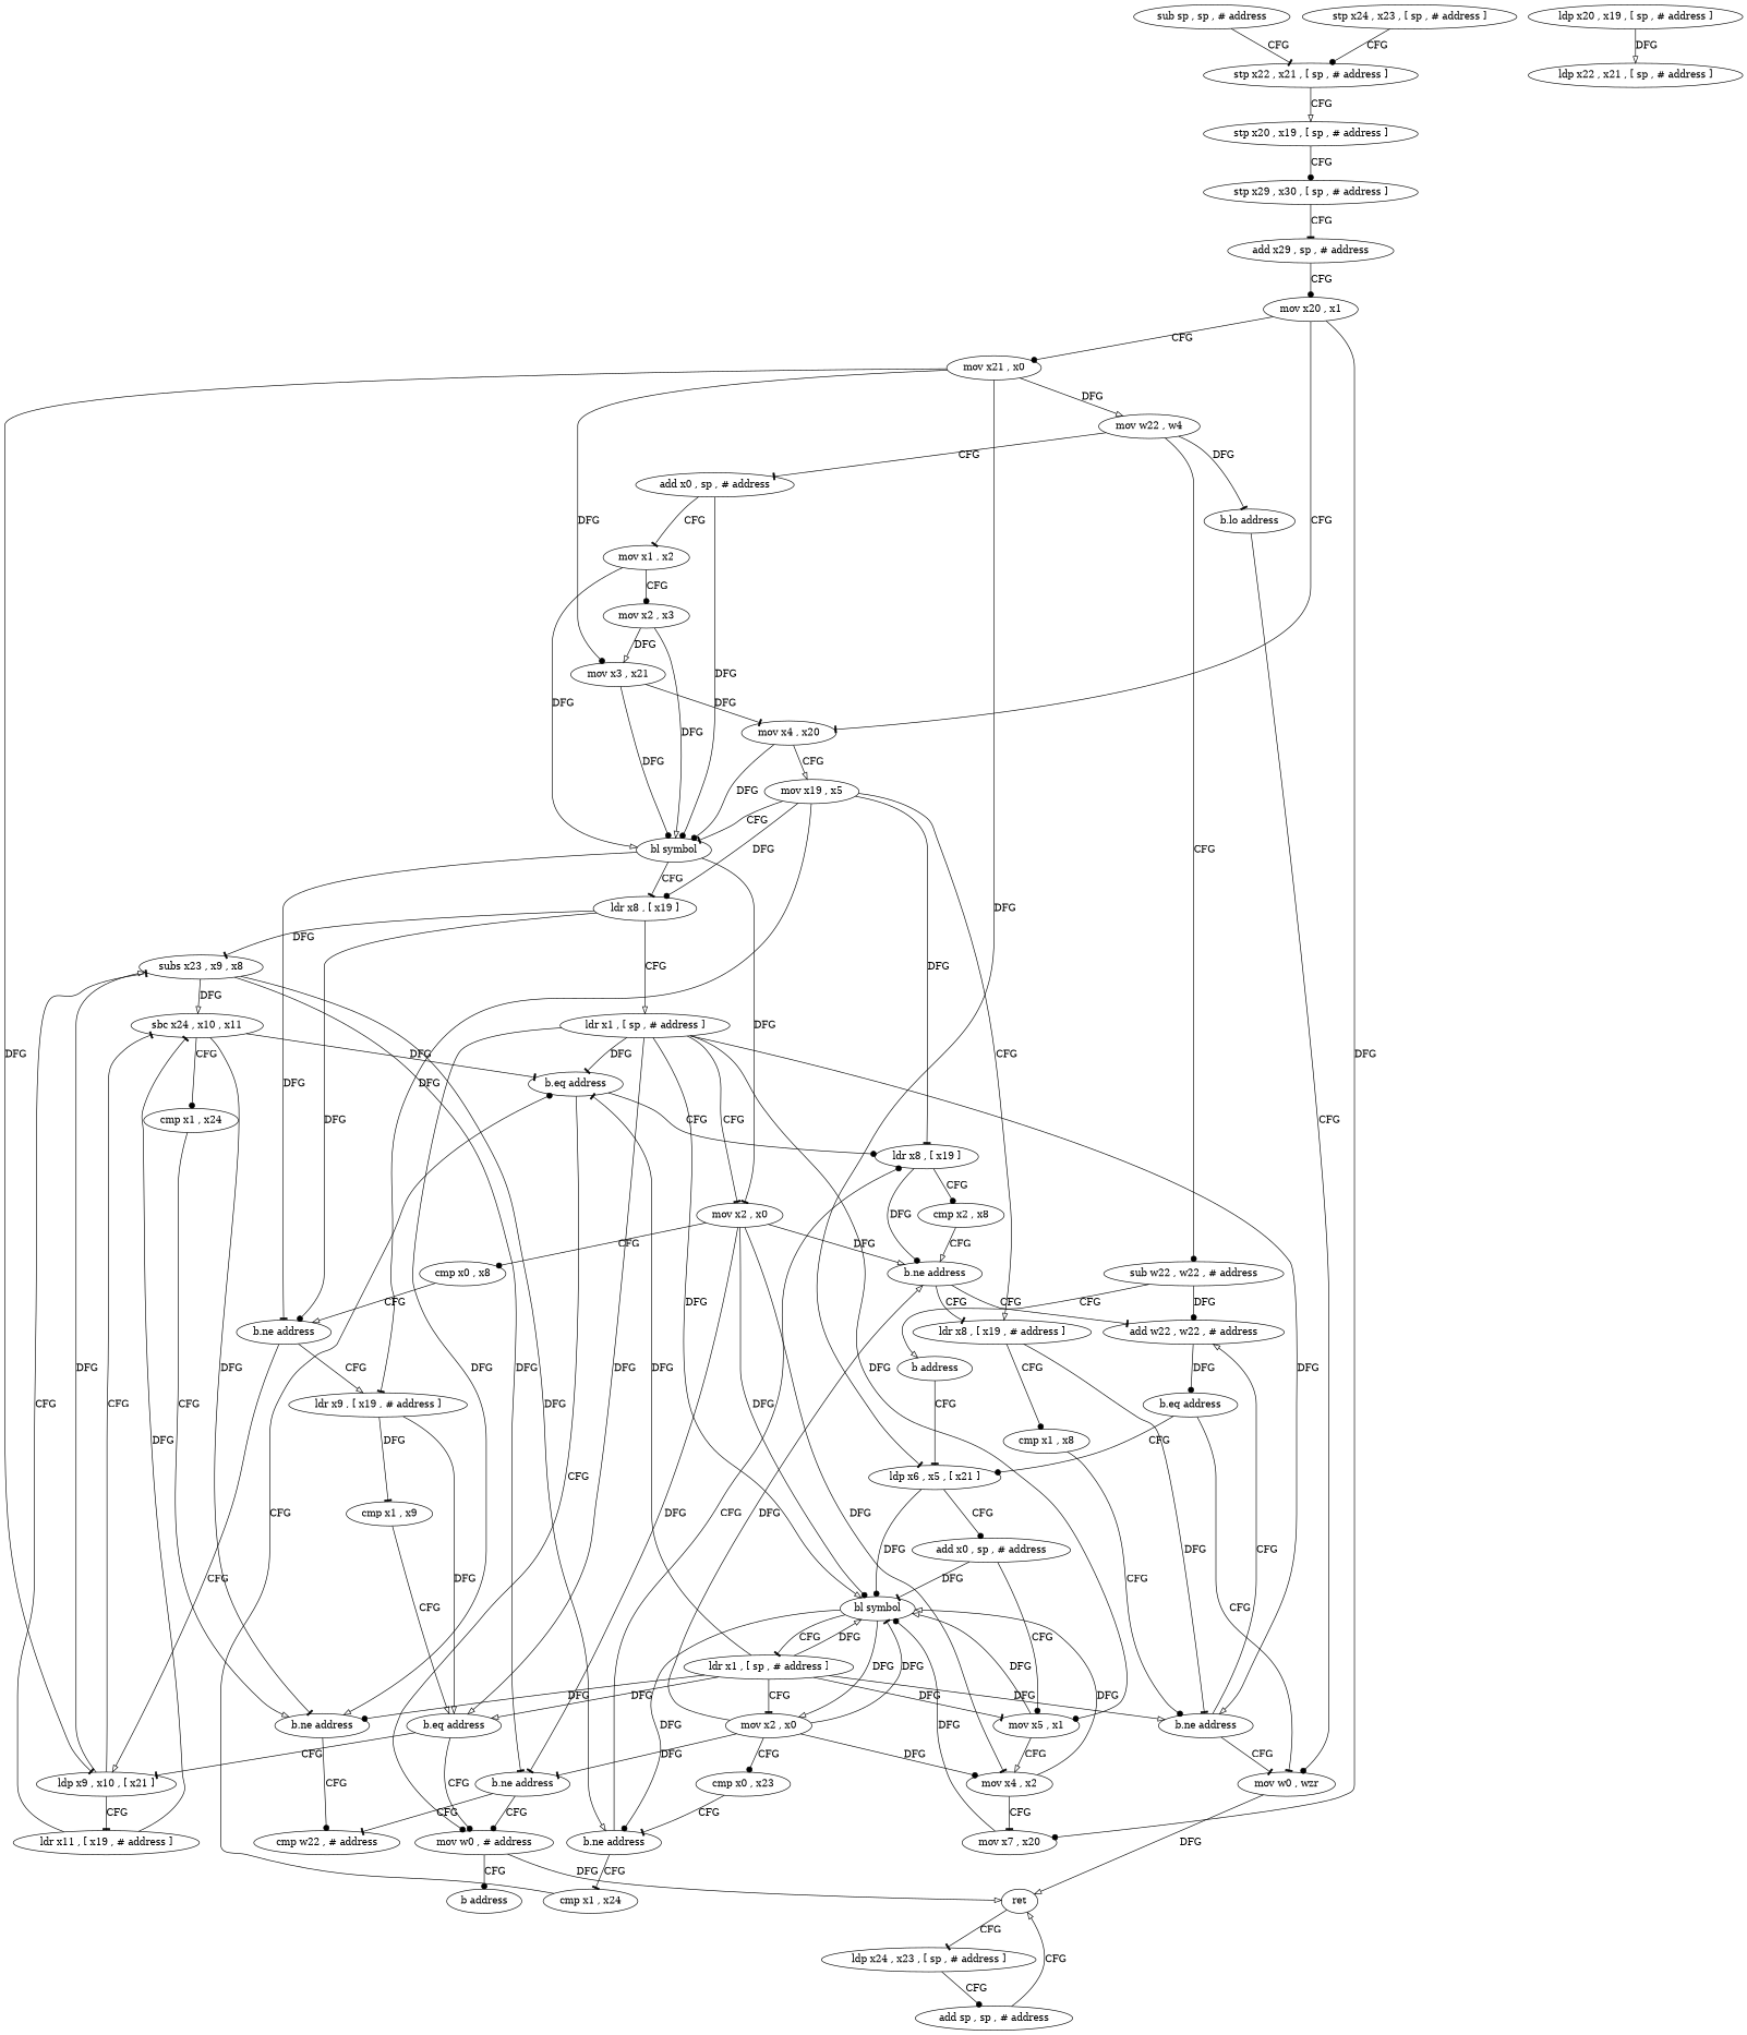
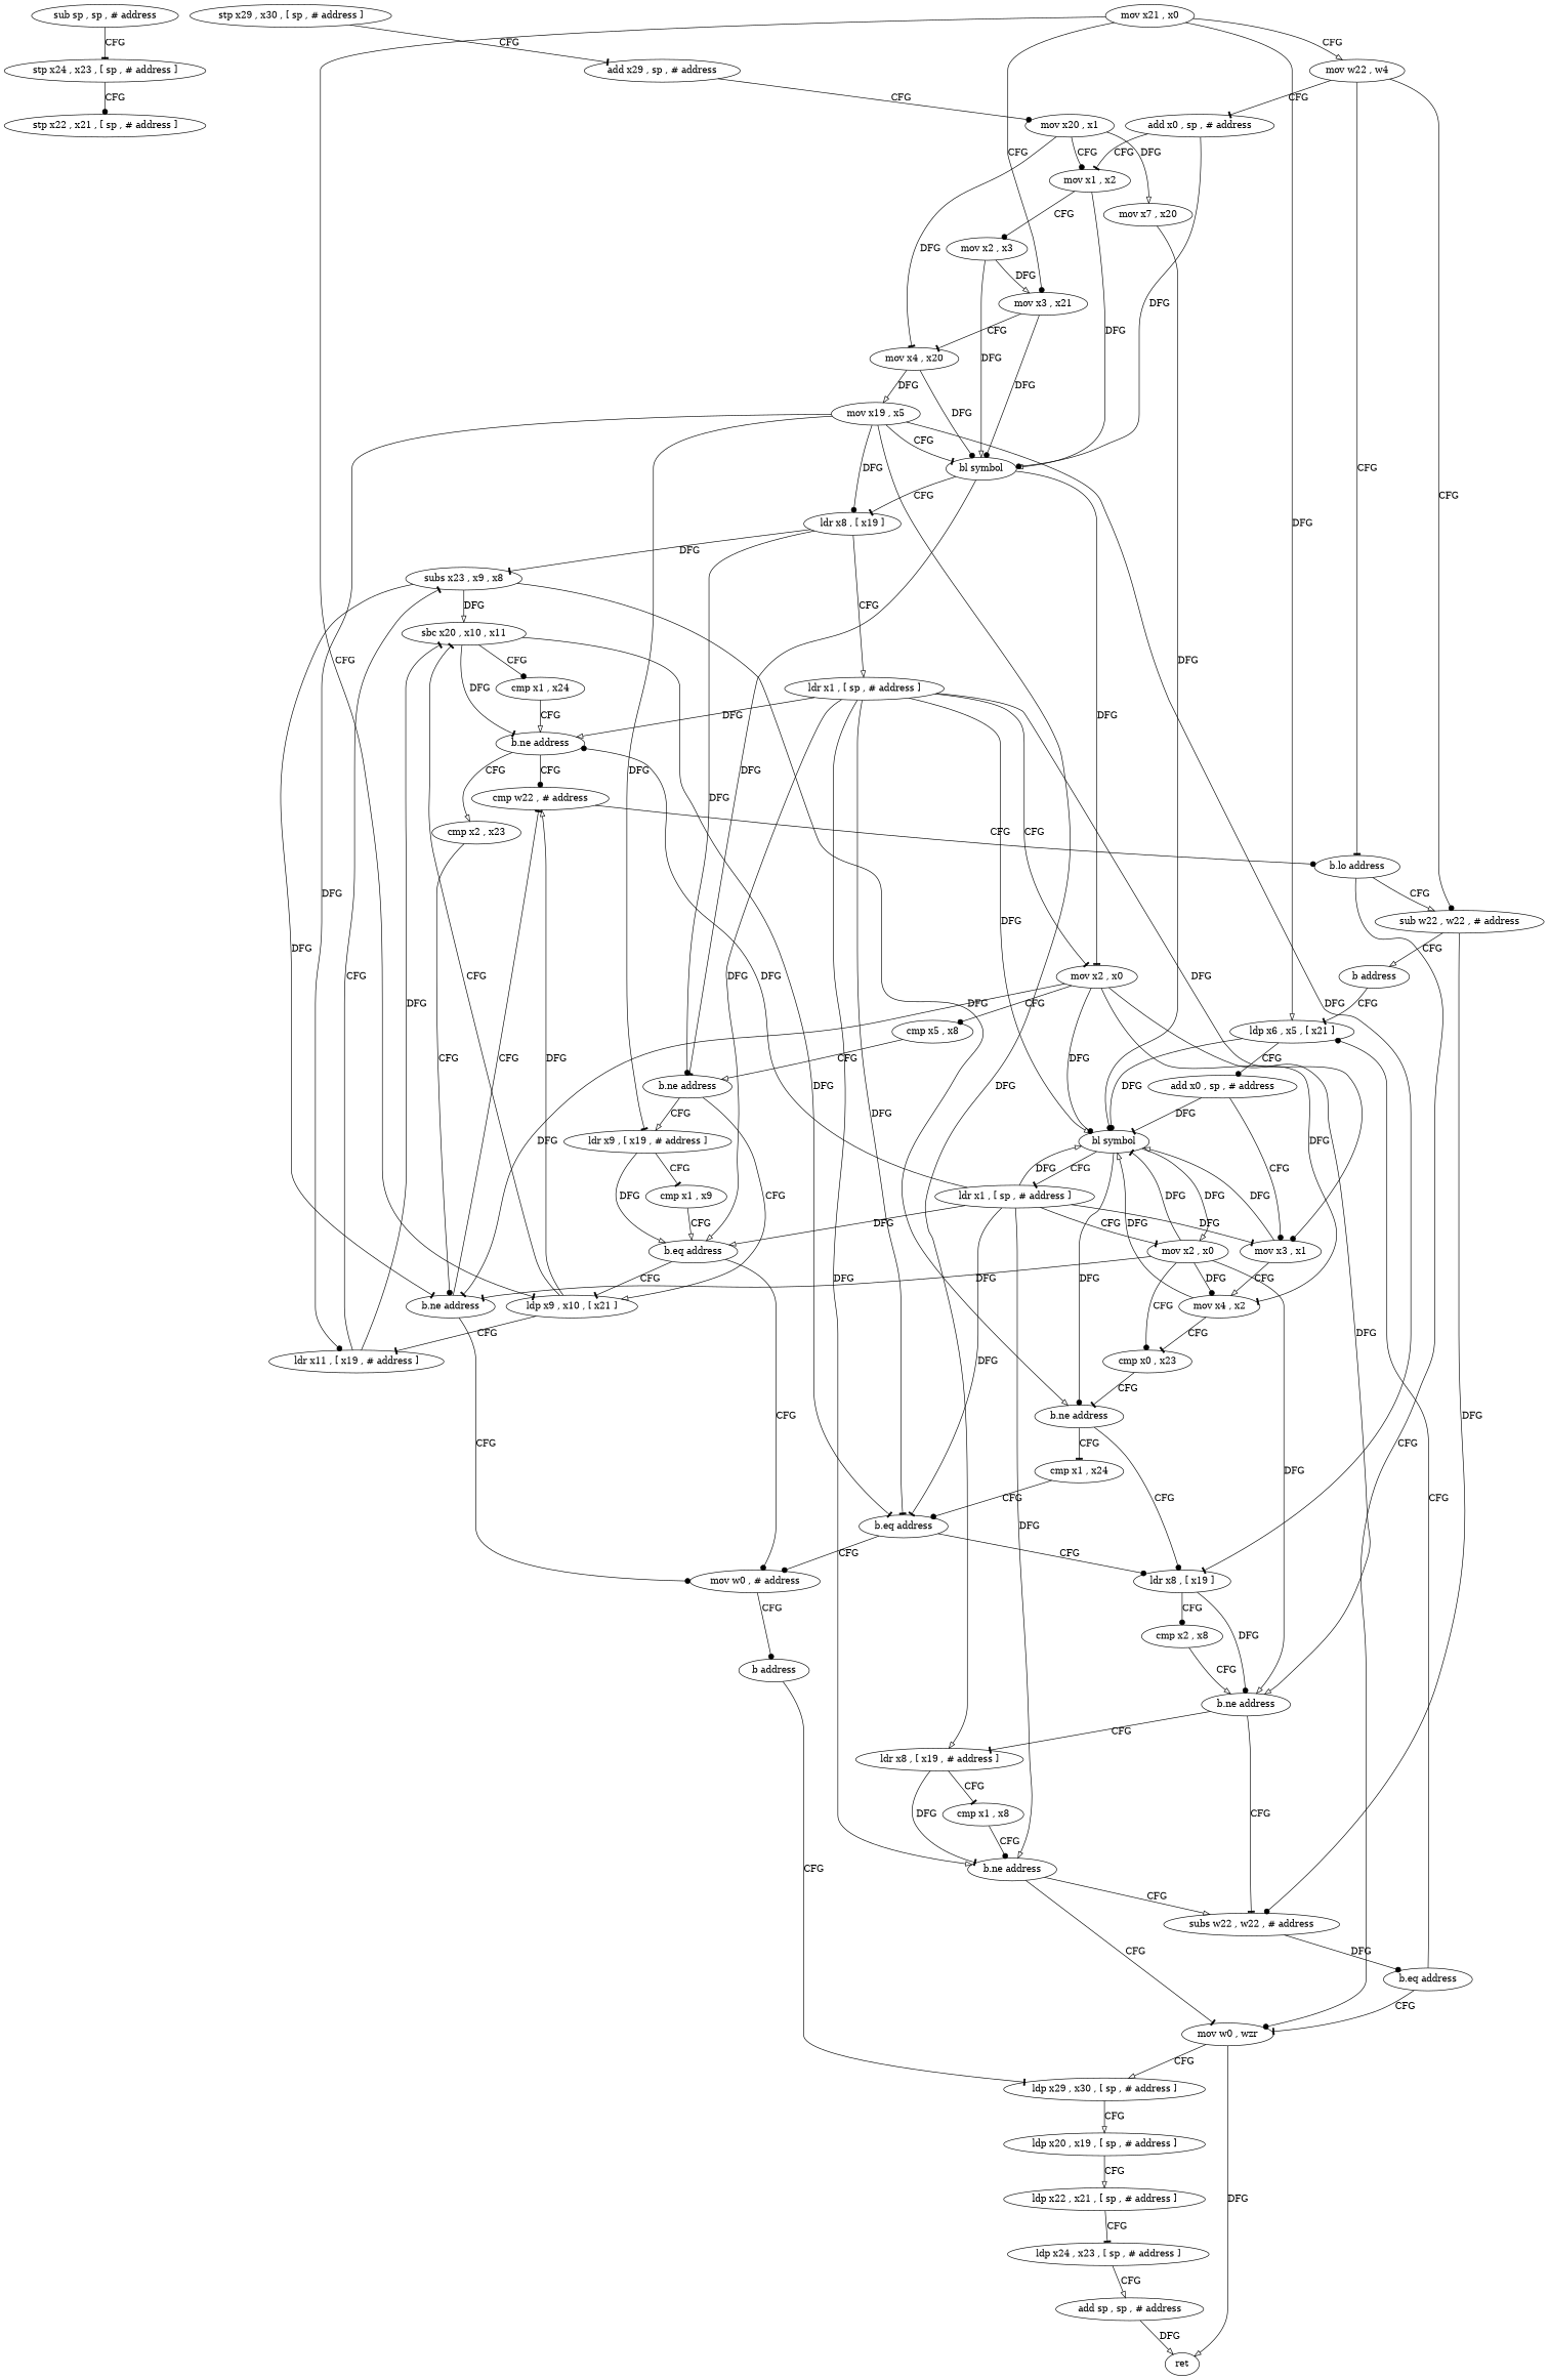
  digraph {
    edge [arrowhead=tee]
    n1 [label="sub sp , sp , # address"]
    n2 [label="stp x24 , x23 , [ sp , # address ]"]
    n3 [label="stp x22 , x21 , [ sp , # address ]"]
-   n4 [label="stp x20 , x19 , [ sp , # address ]"]
    n5 [label="stp x29 , x30 , [ sp , # address ]"]
    n6 [label="add x29 , sp , # address"]
    n7 [label="mov x20 , x1"]
    n8 [label="mov x21 , x0"]
    n9 [label="mov x4 , x20"]
    n10 [label="mov x7 , x20"]
    n11 [label="mov w22 , w4"]
    n12 [label="mov x3 , x21"]
    n13 [label="ldp x9 , x10 , [ x21 ]"]
    n14 [label="ldp x6 , x5 , [ x21 ]"]
    n15 [label="bl symbol"]
    n16 [label="mov x19 , x5"]
    n17 [label="bl symbol"]
    n18 [label="add x0 , sp , # address"]
    n19 [label="b.lo address"]
    n20 [label="sub w22 , w22 , # address"]
    n21 [label="ldr x11 , [ x19 , # address ]"]
    n22 [label="subs x23 , x9 , x8"]
-   n23 [label="sbc x24 , x10 , x11"]
+   n23 [label="sbc x20 , x10 , x11"]
    n24 [label="add x0 , sp , # address"]
    n25 [label="mov x1 , x2"]
    n26 [label="mov w0 , wzr"]
    n27 [label="b address"]
-   n28 [label="add w22 , w22 , # address"]
+   n28 [label="subs w22 , w22 , # address"]
    n29 [label="mov x2 , x3"]
    n30 [label="ldr x8 , [ x19 ]"]
    n31 [label="mov x2 , x0"]
    n32 [label="b.ne address"]
    n33 [label="ldr x9 , [ x19 , # address ]"]
    n34 [label="ldr x8 , [ x19 ]"]
    n35 [label="ldr x8 , [ x19 , # address ]"]
    n36 [label="ldr x1 , [ sp , # address ]"]
    n37 [label="b.eq address"]
    n38 [label="cmp x1 , x9"]
    n39 [label="b.ne address"]
    n40 [label="cmp x2 , x8"]
    n41 [label="b.ne address"]
    n42 [label="cmp x1 , x8"]
-   n43 [label="cmp x0 , x8"]
+   n43 [label="cmp x5 , x8"]
    n44 [label="b.ne address"]
    n45 [label="mov x4 , x2"]
    n46 [label="b.ne address"]
-   n47 [label="mov x5 , x1"]
+   n47 [label="mov x3 , x1"]
    n48 [label="b.eq address"]
    n49 [label="b.ne address"]
    n50 [label="cmp w22 , # address"]
+   n51 [label="cmp x2 , x23"]
    n52 [label="mov w0 , # address"]
    n53 [label="ldr x1 , [ sp , # address ]"]
    n54 [label="mov x2 , x0"]
    n55 [label="cmp x1 , x24"]
    n56 [label="cmp x1 , x24"]
    n57 [label="b address"]
    n58 [label=ret]
+   n59 [label="ldp x29 , x30 , [ sp , # address ]"]
    n60 [label="ldp x20 , x19 , [ sp , # address ]"]
    n61 [label="b.eq address"]
    n62 [label="ldp x22 , x21 , [ sp , # address ]"]
    n63 [label="ldp x24 , x23 , [ sp , # address ]"]
    n64 [label="add sp , sp , # address"]
    n65 [label="cmp x0 , x23"]
-   n1 -> n3 [label=CFG]
+   n1 -> n2 [label=CFG]
    n2 -> n3 [arrowhead=dot label=CFG]
-   n3 -> n4 [arrowhead=onormal label=CFG]
-   n4 -> n5 [arrowhead=dot label=CFG]
    n5 -> n6 [label=CFG]
    n6 -> n7 [arrowhead=dot label=CFG]
-   n7 -> n8 [arrowhead=dot label=CFG]
-   n7 -> n9 [label=CFG]
-   n7 -> n10 [arrowhead=dot label=DFG]
-   n8 -> n11 [arrowhead=onormal label=DFG]
-   n8 -> n12 [arrowhead=dot label=DFG]
-   n8 -> n13 [label=DFG]
-   n8 -> n14 [label=DFG]
+   n7 -> n25 [arrowhead=dot label=CFG]
+   n7 -> n9 [label=DFG]
+   n7 -> n10 [arrowhead=onormal label=DFG]
+   n8 -> n11 [arrowhead=onormal label=CFG]
+   n8 -> n12 [arrowhead=dot label=CFG]
+   n8 -> n13 [label=CFG]
+   n8 -> n14 [arrowhead=onormal label=DFG]
    n9 -> n15 [arrowhead=dot label=DFG]
-   n9 -> n16 [arrowhead=onormal label=CFG]
+   n9 -> n16 [arrowhead=onormal label=DFG]
    n10 -> n17 [arrowhead=dot label=DFG]
    n11 -> n18 [label=CFG]
-   n11 -> n19 [label=DFG]
+   n11 -> n19 [label=CFG]
    n11 -> n20 [arrowhead=dot label=CFG]
-   n12 -> n9 [label=DFG]
+   n12 -> n9 [label=CFG]
    n12 -> n15 [arrowhead=dot label=DFG]
    n13 -> n21 [label=CFG]
-   n13 -> n22 [arrowhead=onormal label=DFG]
+   n13 -> n50 [arrowhead=onormal label=DFG]
    n13 -> n23 [label=CFG]
    n14 -> n17 [arrowhead=dot label=DFG]
    n14 -> n24 [arrowhead=dot label=CFG]
    n15 -> n30 [label=CFG]
    n15 -> n31 [label=DFG]
    n15 -> n32 [label=DFG]
    n16 -> n15 [label=CFG]
+   n16 -> n21 [arrowhead=dot label=DFG]
    n16 -> n30 [arrowhead=dot label=DFG]
    n16 -> n33 [label=DFG]
    n16 -> n34 [label=DFG]
-   n16 -> n35 [arrowhead=onormal label=CFG]
+   n16 -> n35 [arrowhead=onormal label=DFG]
    n17 -> n49 [arrowhead=dot label=DFG]
    n17 -> n53 [label=CFG]
    n17 -> n54 [arrowhead=onormal label=DFG]
    n18 -> n15 [arrowhead=dot label=DFG]
    n18 -> n25 [label=CFG]
+   n19 -> n20 [arrowhead=onormal label=CFG]
    n19 -> n26 [arrowhead=dot label=CFG]
    n20 -> n27 [arrowhead=onormal label=CFG]
    n20 -> n28 [arrowhead=dot label=DFG]
    n21 -> n22 [label=CFG]
    n21 -> n23 [label=DFG]
    n22 -> n23 [arrowhead=onormal label=DFG]
    n22 -> n44 [label=DFG]
    n22 -> n49 [arrowhead=onormal label=DFG]
    n23 -> n46 [label=DFG]
    n23 -> n48 [label=DFG]
    n23 -> n55 [arrowhead=dot label=CFG]
    n24 -> n17 [label=DFG]
    n24 -> n47 [arrowhead=dot label=CFG]
    n25 -> n15 [arrowhead=onormal label=DFG]
    n25 -> n29 [arrowhead=dot label=CFG]
    n26 -> n58 [arrowhead=onormal label=DFG]
+   n26 -> n59 [arrowhead=onormal label=CFG]
    n27 -> n14 [label=CFG]
    n28 -> n61 [arrowhead=dot label=DFG]
    n29 -> n12 [arrowhead=onormal label=DFG]
    n29 -> n15 [arrowhead=onormal label=DFG]
    n30 -> n22 [label=DFG]
    n30 -> n32 [arrowhead=dot label=DFG]
    n30 -> n36 [arrowhead=onormal label=CFG]
    n31 -> n17 [arrowhead=dot label=DFG]
    n31 -> n39 [arrowhead=onormal label=DFG]
    n31 -> n43 [arrowhead=dot label=CFG]
    n31 -> n44 [label=DFG]
    n31 -> n45 [label=DFG]
    n32 -> n13 [arrowhead=onormal label=CFG]
    n32 -> n33 [arrowhead=onormal label=CFG]
    n33 -> n37 [arrowhead=onormal label=DFG]
-   n33 -> n38 [label=DFG]
+   n33 -> n38 [label=CFG]
    n34 -> n39 [arrowhead=dot label=DFG]
    n34 -> n40 [arrowhead=dot label=CFG]
    n35 -> n41 [label=DFG]
-   n35 -> n42 [arrowhead=dot label=CFG]
+   n35 -> n42 [label=CFG]
    n36 -> n17 [arrowhead=onormal label=DFG]
    n36 -> n31 [label=CFG]
    n36 -> n37 [arrowhead=onormal label=DFG]
    n36 -> n41 [arrowhead=onormal label=DFG]
    n36 -> n46 [arrowhead=onormal label=DFG]
    n36 -> n47 [arrowhead=dot label=DFG]
    n36 -> n48 [label=DFG]
    n37 -> n13 [label=CFG]
    n37 -> n52 [arrowhead=dot label=CFG]
    n38 -> n37 [arrowhead=onormal label=CFG]
    n39 -> n28 [label=CFG]
    n39 -> n35 [label=CFG]
    n40 -> n39 [arrowhead=onormal label=CFG]
    n41 -> n26 [label=CFG]
    n41 -> n28 [arrowhead=onormal label=CFG]
    n42 -> n41 [arrowhead=dot label=CFG]
    n43 -> n32 [arrowhead=onormal label=CFG]
    n44 -> n50 [label=CFG]
    n44 -> n52 [arrowhead=dot label=CFG]
-   n45 -> n10 [label=CFG]
+   n45 -> n65 [label=CFG]
    n45 -> n17 [arrowhead=onormal label=DFG]
    n46 -> n50 [arrowhead=dot label=CFG]
+   n46 -> n51 [arrowhead=onormal label=CFG]
    n47 -> n17 [arrowhead=onormal label=DFG]
    n47 -> n45 [arrowhead=onormal label=CFG]
    n48 -> n34 [arrowhead=dot label=CFG]
    n48 -> n52 [arrowhead=dot label=CFG]
    n49 -> n34 [arrowhead=dot label=CFG]
    n49 -> n56 [label=CFG]
+   n50 -> n19 [arrowhead=dot label=CFG]
+   n51 -> n44 [arrowhead=dot label=CFG]
    n52 -> n57 [arrowhead=dot label=CFG]
-   n52 -> n58 [arrowhead=onormal label=DFG]
    n53 -> n17 [arrowhead=onormal label=DFG]
    n53 -> n37 [arrowhead=onormal label=DFG]
    n53 -> n41 [arrowhead=onormal label=DFG]
    n53 -> n46 [arrowhead=dot label=DFG]
    n53 -> n47 [label=DFG]
    n53 -> n48 [label=DFG]
    n53 -> n54 [label=CFG]
    n54 -> n17 [label=DFG]
    n54 -> n39 [arrowhead=onormal label=DFG]
    n54 -> n44 [label=DFG]
    n54 -> n45 [arrowhead=dot label=DFG]
    n54 -> n65 [arrowhead=dot label=CFG]
    n55 -> n46 [arrowhead=onormal label=CFG]
    n56 -> n48 [arrowhead=dot label=CFG]
-   n60 -> n62 [arrowhead=onormal label=DFG]
+   n57 -> n59 [label=CFG]
+   n59 -> n60 [arrowhead=onormal label=CFG]
+   n60 -> n62 [arrowhead=onormal label=CFG]
    n61 -> n14 [arrowhead=dot label=CFG]
    n61 -> n26 [label=CFG]
-   n58 -> n63 [label=CFG]
-   n63 -> n64 [arrowhead=dot label=CFG]
-   n64 -> n58 [arrowhead=onormal label=CFG]
+   n62 -> n63 [label=CFG]
+   n63 -> n64 [arrowhead=onormal label=CFG]
+   n64 -> n58 [arrowhead=onormal label=DFG]
    n65 -> n49 [label=CFG]
  }
